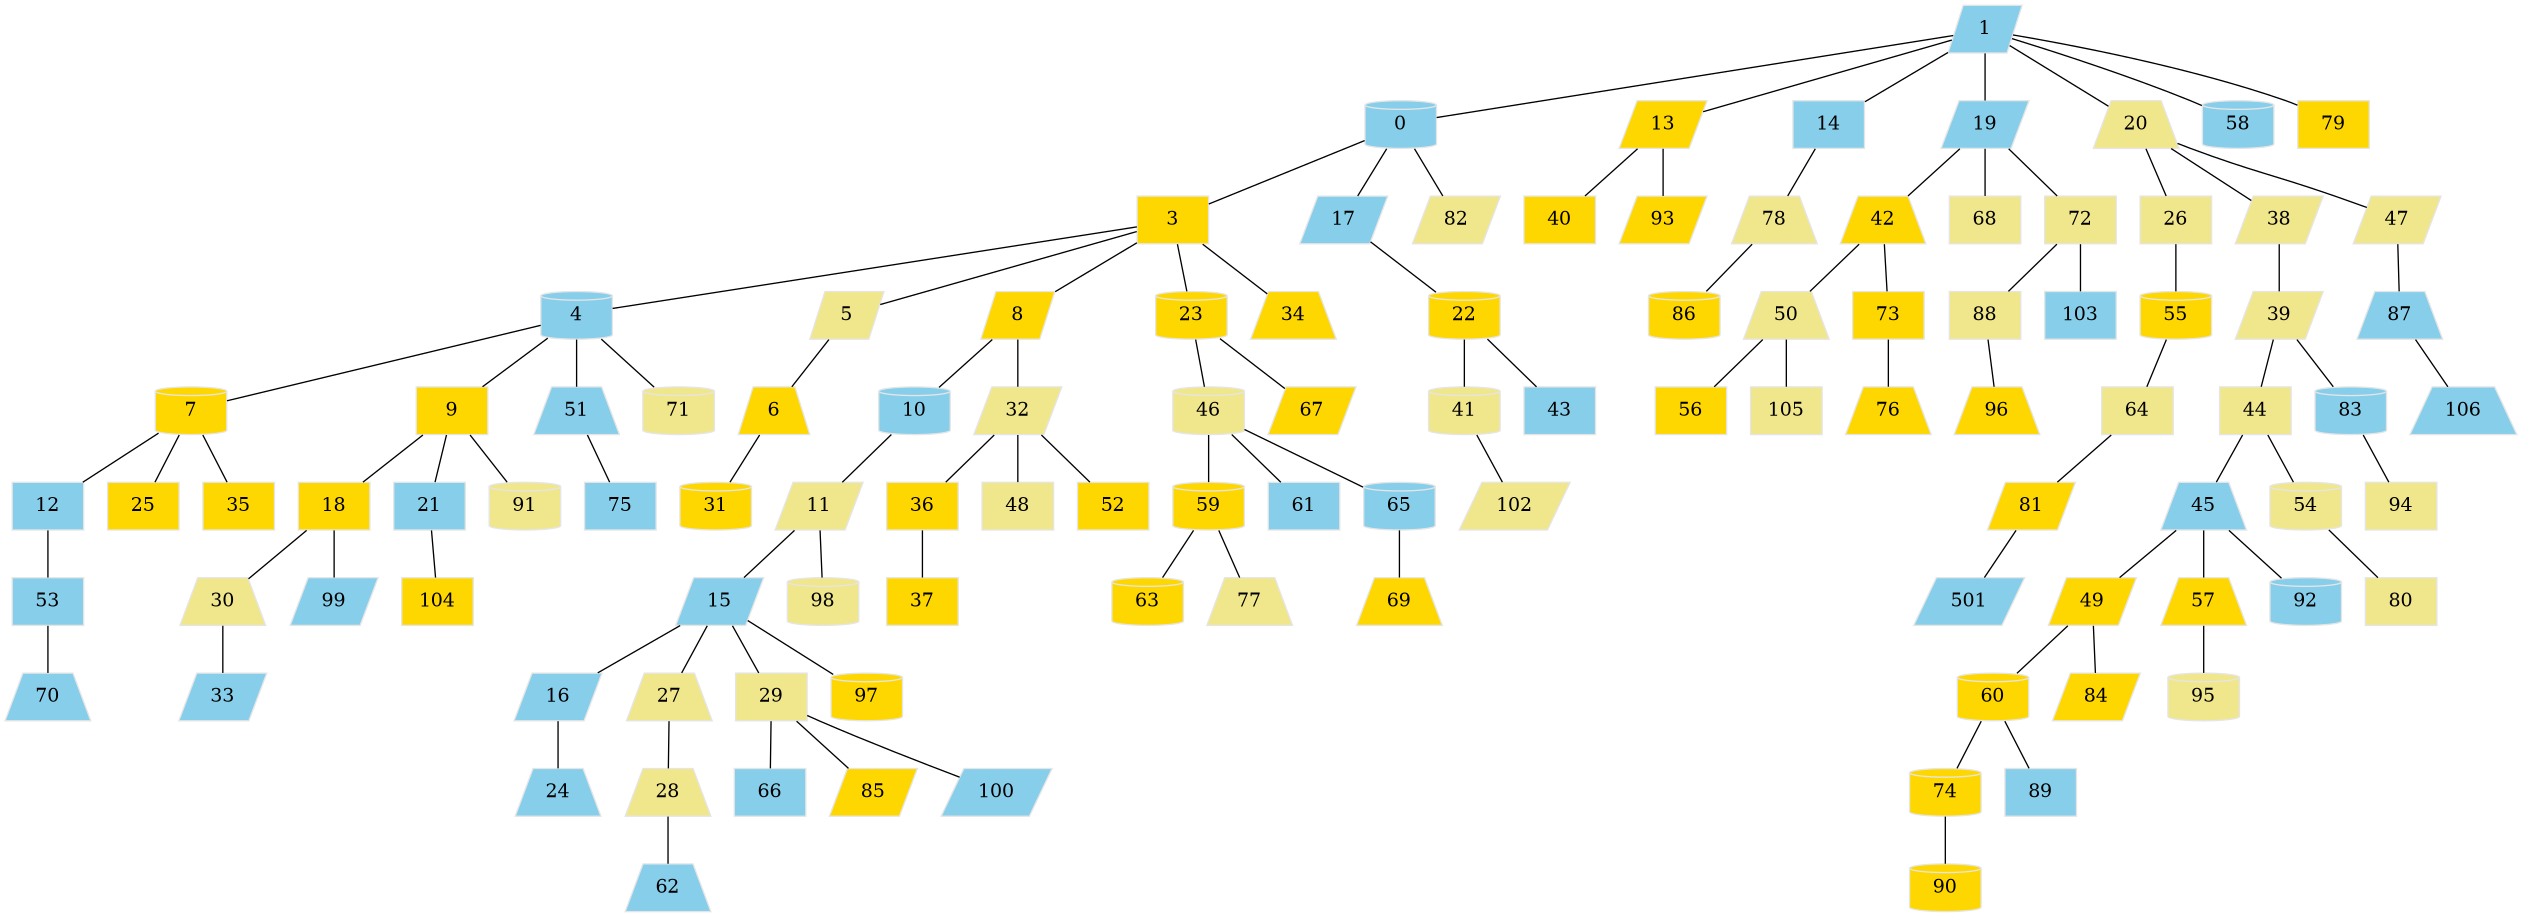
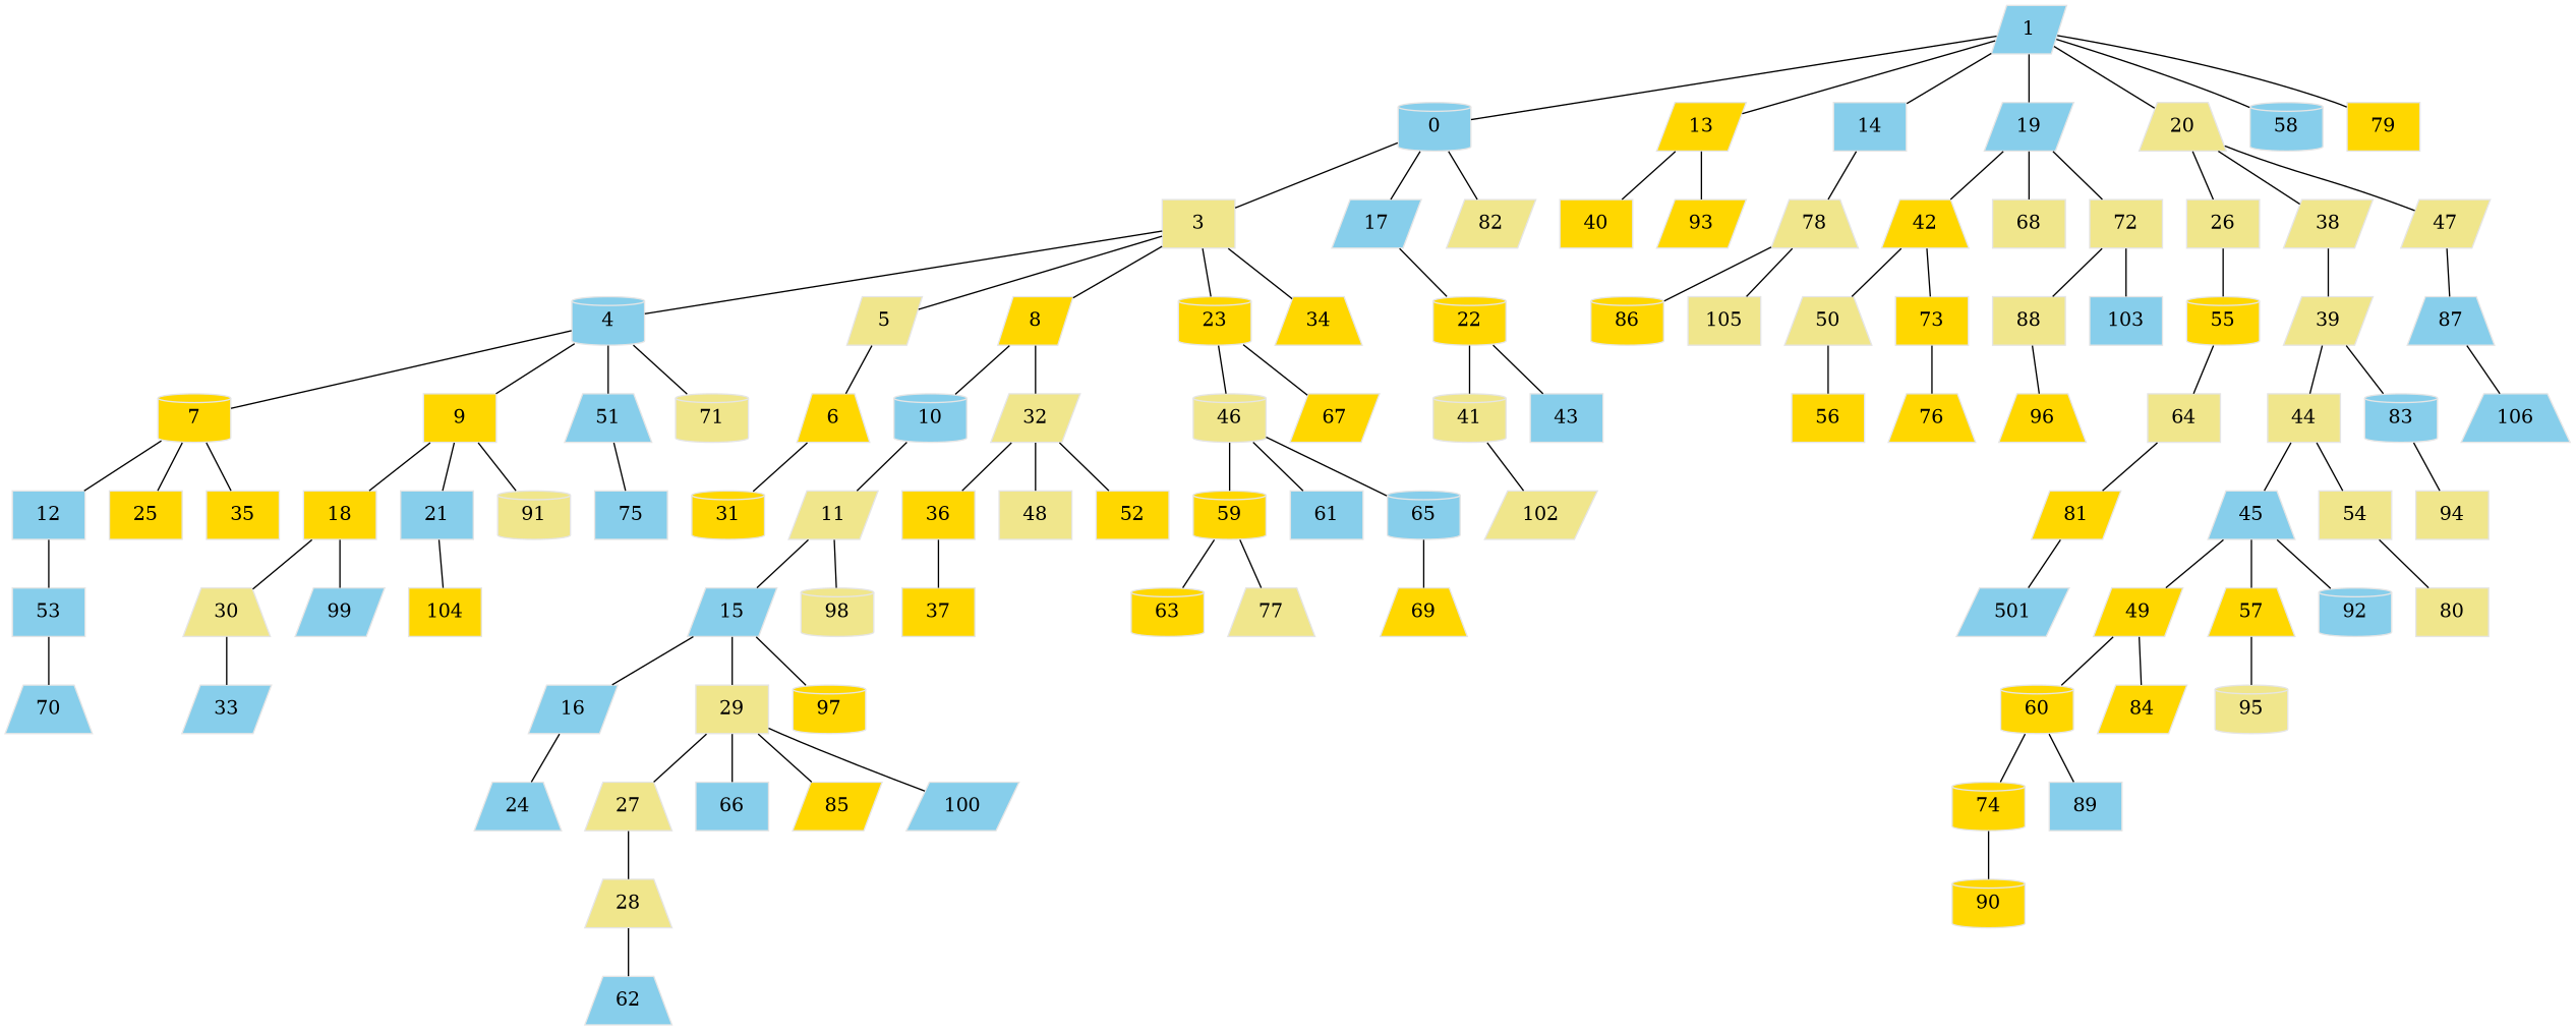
  graph {
    node [color=gray90 fillcolor=gold shape=box style=filled]
    1 [fillcolor=skyblue shape=parallelogram]
    n2 [fillcolor=skyblue label=0 shape=cylinder]
    13 [shape=parallelogram]
    14 [fillcolor=skyblue]
    19 [fillcolor=skyblue shape=parallelogram]
    20 [fillcolor=khaki shape=trapezium]
    58 [fillcolor=skyblue shape=cylinder]
    79
-   3
+   3 [fillcolor=khaki]
    17 [fillcolor=skyblue shape=parallelogram]
    82 [fillcolor=khaki shape=parallelogram]
    40
    93 [shape=parallelogram]
    78 [fillcolor=khaki shape=trapezium]
    42 [shape=trapezium]
    68 [fillcolor=khaki]
    72 [fillcolor=khaki]
    26 [fillcolor=khaki]
    38 [fillcolor=khaki shape=parallelogram]
    47 [fillcolor=khaki shape=parallelogram]
    4 [fillcolor=skyblue shape=cylinder]
    5 [fillcolor=khaki shape=parallelogram]
    8 [shape=parallelogram]
    23 [shape=cylinder]
    34 [shape=trapezium]
    22 [shape=cylinder]
    7 [shape=cylinder]
    9
    51 [fillcolor=skyblue shape=trapezium]
    71 [fillcolor=khaki shape=cylinder]
    6 [shape=trapezium]
    10 [fillcolor=skyblue shape=cylinder]
    32 [fillcolor=khaki shape=parallelogram]
    46 [fillcolor=khaki shape=cylinder]
    67 [shape=parallelogram]
    12 [fillcolor=skyblue]
    25
    35
    18
    21 [fillcolor=skyblue]
    91 [fillcolor=khaki shape=cylinder]
    75 [fillcolor=skyblue]
    31 [shape=cylinder]
    53 [fillcolor=skyblue]
    11 [fillcolor=khaki shape=parallelogram]
    36
    48 [fillcolor=khaki]
    52
    30 [fillcolor=khaki shape=trapezium]
    99 [fillcolor=skyblue shape=parallelogram]
    104
    15 [fillcolor=skyblue shape=parallelogram]
    98 [fillcolor=khaki shape=cylinder]
    16 [fillcolor=skyblue shape=parallelogram]
    27 [fillcolor=khaki shape=trapezium]
    29 [fillcolor=khaki]
    97 [shape=cylinder]
    70 [fillcolor=skyblue shape=trapezium]
    86 [shape=cylinder]
    24 [fillcolor=skyblue shape=trapezium]
    28 [fillcolor=khaki shape=trapezium]
    66 [fillcolor=skyblue]
    85 [shape=parallelogram]
    100 [fillcolor=skyblue shape=parallelogram]
    41 [fillcolor=khaki shape=cylinder]
    43 [fillcolor=skyblue]
    33 [fillcolor=skyblue shape=parallelogram]
    50 [fillcolor=khaki shape=trapezium]
    73
    88 [fillcolor=khaki]
    103 [fillcolor=skyblue]
    55 [shape=cylinder]
    39 [fillcolor=khaki shape=parallelogram]
    87 [fillcolor=skyblue shape=trapezium]
    102 [fillcolor=khaki shape=parallelogram]
    59 [shape=cylinder]
    61 [fillcolor=skyblue]
    65 [fillcolor=skyblue shape=cylinder]
    64 [fillcolor=khaki]
    62 [fillcolor=skyblue shape=trapezium]
    37
    44 [fillcolor=khaki]
    83 [fillcolor=skyblue shape=cylinder]
    45 [fillcolor=skyblue shape=trapezium]
-   54 [fillcolor=khaki shape=cylinder]
+   54 [fillcolor=khaki]
    94 [fillcolor=khaki]
    56
    105 [fillcolor=khaki]
    76 [shape=trapezium]
    49 [shape=parallelogram]
    57 [shape=trapezium]
    92 [fillcolor=skyblue shape=cylinder]
    80 [fillcolor=khaki]
    60 [shape=cylinder]
    84 [shape=parallelogram]
    95 [fillcolor=khaki shape=cylinder]
    63 [shape=cylinder]
    77 [fillcolor=khaki shape=trapezium]
    69 [shape=trapezium]
    106 [fillcolor=skyblue shape=trapezium]
    74 [shape=cylinder]
    89 [fillcolor=skyblue]
    81 [shape=parallelogram]
    90 [shape=cylinder]
    n105 [fillcolor=skyblue label=501 shape=parallelogram]
    96 [shape=trapezium]
    1 -- n2
    1 -- 13
    1 -- 14
    1 -- 19
    1 -- 20
    1 -- 58
    1 -- 79
    n2 -- 3
    n2 -- 17
    n2 -- 82
    13 -- 40
    13 -- 93
    14 -- 78
    19 -- 42
    19 -- 68
    19 -- 72
    20 -- 26
    20 -- 38
    20 -- 47
    3 -- 4
    3 -- 5
    3 -- 8
    3 -- 23
    3 -- 34
    17 -- 22
    78 -- 86
    42 -- 50
    42 -- 73
    72 -- 88
    72 -- 103
    26 -- 55
    38 -- 39
    47 -- 87
    4 -- 7
    4 -- 9
    4 -- 51
    4 -- 71
    5 -- 6
    8 -- 10
    8 -- 32
    23 -- 46
    23 -- 67
    22 -- 41
    22 -- 43
    7 -- 12
    7 -- 25
    7 -- 35
    9 -- 18
    9 -- 21
    9 -- 91
    51 -- 75
    6 -- 31
    10 -- 11
    32 -- 36
    32 -- 48
    32 -- 52
    46 -- 59
    46 -- 61
    46 -- 65
    12 -- 53
    18 -- 30
    18 -- 99
    21 -- 104
    53 -- 70
    11 -- 15
    11 -- 98
    36 -- 37
    30 -- 33
    15 -- 16
-   15 -- 27
+   29 -- 27
    15 -- 29
    15 -- 97
    16 -- 24
    27 -- 28
    29 -- 66
    29 -- 85
    29 -- 100
    28 -- 62
    41 -- 102
    50 -- 56
-   50 -- 105
+   78 -- 105
    73 -- 76
    88 -- 96
    55 -- 64
    39 -- 44
    39 -- 83
    87 -- 106
    59 -- 63
    59 -- 77
    65 -- 69
    64 -- 81
    44 -- 45
    44 -- 54
    83 -- 94
    45 -- 49
    45 -- 57
    45 -- 92
    54 -- 80
    49 -- 60
    49 -- 84
    57 -- 95
    60 -- 74
    60 -- 89
    74 -- 90
    81 -- n105
  }
